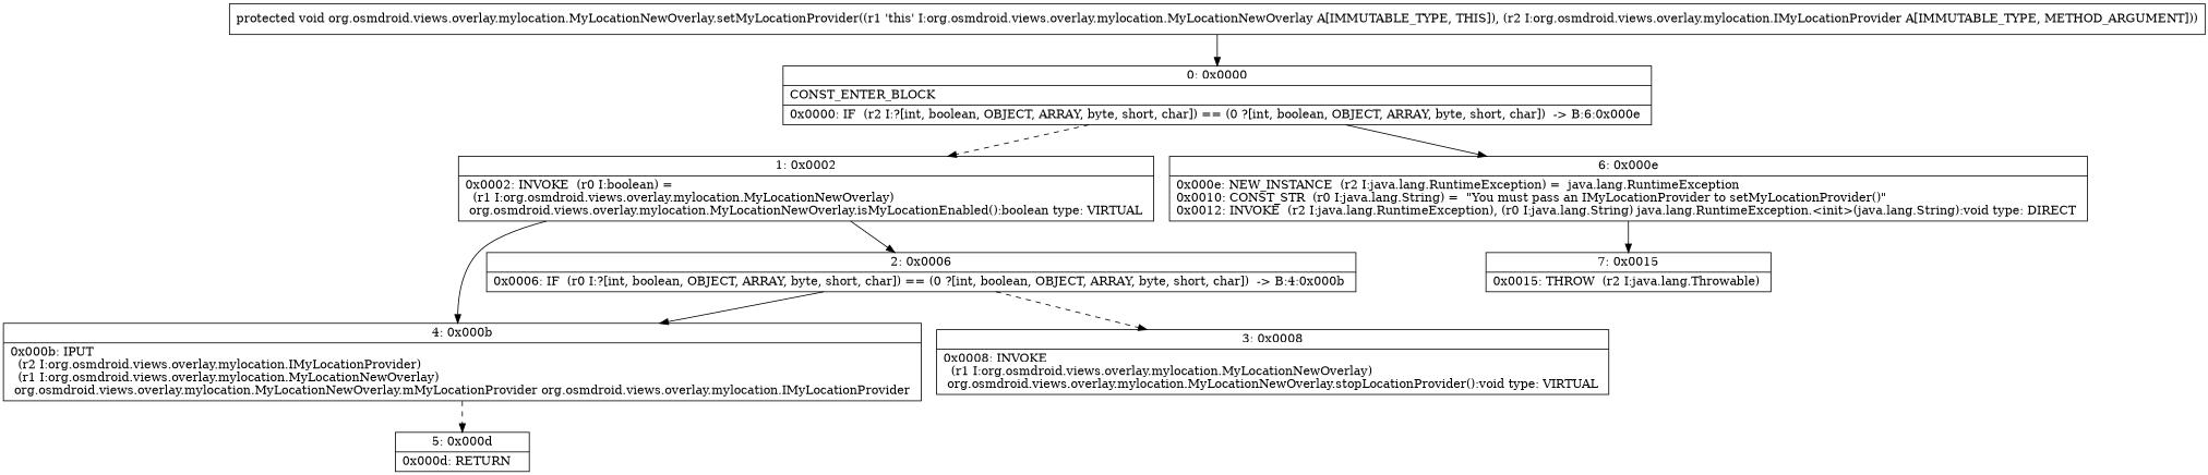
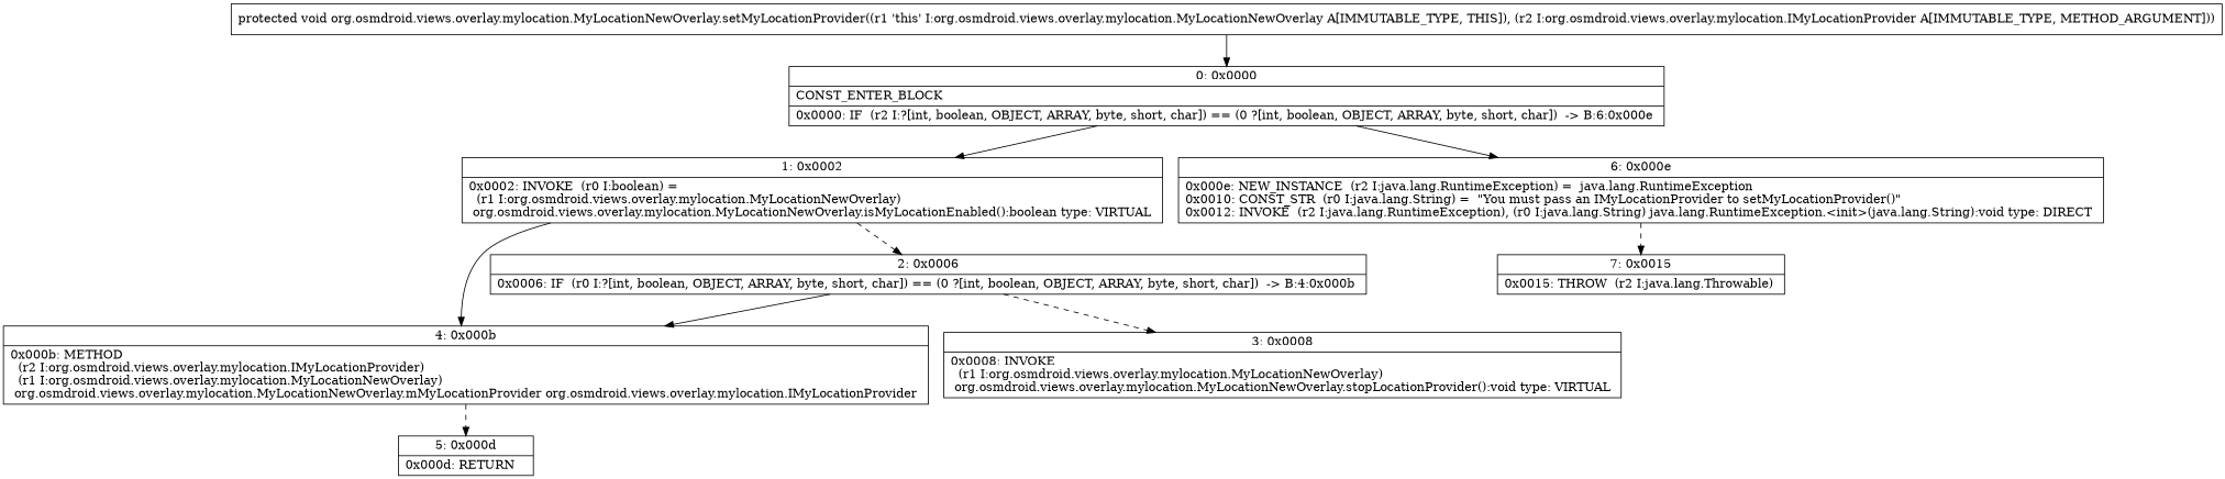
  digraph {
    node [shape=record]
    n1 [label="{0\:\ 0x0000|CONST_ENTER_BLOCK\l|0x0000: IF  (r2 I:?[int, boolean, OBJECT, ARRAY, byte, short, char]) == (0 ?[int, boolean, OBJECT, ARRAY, byte, short, char])  \-\> B:6:0x000e \l}"]
    n2 [label="{1\:\ 0x0002|0x0002: INVOKE  (r0 I:boolean) = \l  (r1 I:org.osmdroid.views.overlay.mylocation.MyLocationNewOverlay)\l org.osmdroid.views.overlay.mylocation.MyLocationNewOverlay.isMyLocationEnabled():boolean type: VIRTUAL \l}"]
    n3 [label="{6\:\ 0x000e|0x000e: NEW_INSTANCE  (r2 I:java.lang.RuntimeException) =  java.lang.RuntimeException \l0x0010: CONST_STR  (r0 I:java.lang.String) =  \"You must pass an IMyLocationProvider to setMyLocationProvider()\" \l0x0012: INVOKE  (r2 I:java.lang.RuntimeException), (r0 I:java.lang.String) java.lang.RuntimeException.\<init\>(java.lang.String):void type: DIRECT \l}"]
    n4 [label="{2\:\ 0x0006|0x0006: IF  (r0 I:?[int, boolean, OBJECT, ARRAY, byte, short, char]) == (0 ?[int, boolean, OBJECT, ARRAY, byte, short, char])  \-\> B:4:0x000b \l}"]
-   n5 [label="{4\:\ 0x000b|0x000b: IPUT  \l  (r2 I:org.osmdroid.views.overlay.mylocation.IMyLocationProvider)\l  (r1 I:org.osmdroid.views.overlay.mylocation.MyLocationNewOverlay)\l org.osmdroid.views.overlay.mylocation.MyLocationNewOverlay.mMyLocationProvider org.osmdroid.views.overlay.mylocation.IMyLocationProvider \l}"]
+   n5 [label="{4\:\ 0x000b|0x000b: METHOD  \l  (r2 I:org.osmdroid.views.overlay.mylocation.IMyLocationProvider)\l  (r1 I:org.osmdroid.views.overlay.mylocation.MyLocationNewOverlay)\l org.osmdroid.views.overlay.mylocation.MyLocationNewOverlay.mMyLocationProvider org.osmdroid.views.overlay.mylocation.IMyLocationProvider \l}"]
    n6 [label="{7\:\ 0x0015|0x0015: THROW  (r2 I:java.lang.Throwable) \l}"]
    n7 [label="{3\:\ 0x0008|0x0008: INVOKE  \l  (r1 I:org.osmdroid.views.overlay.mylocation.MyLocationNewOverlay)\l org.osmdroid.views.overlay.mylocation.MyLocationNewOverlay.stopLocationProvider():void type: VIRTUAL \l}"]
    n8 [label="{5\:\ 0x000d|0x000d: RETURN   \l}"]
    n9 [label="{protected void org.osmdroid.views.overlay.mylocation.MyLocationNewOverlay.setMyLocationProvider((r1 'this' I:org.osmdroid.views.overlay.mylocation.MyLocationNewOverlay A[IMMUTABLE_TYPE, THIS]), (r2 I:org.osmdroid.views.overlay.mylocation.IMyLocationProvider A[IMMUTABLE_TYPE, METHOD_ARGUMENT])) }"]
-   n1 -> n2 [style=dashed]
+   n1 -> n2 [style=solid]
    n1 -> n3
-   n2 -> n4
+   n2 -> n4 [style=dashed]
    n2 -> n5
-   n3 -> n6
+   n3 -> n6 [style=dashed]
    n4 -> n5
    n4 -> n7 [style=dashed]
    n5 -> n8 [style=dashed]
    n9 -> n1
  }
